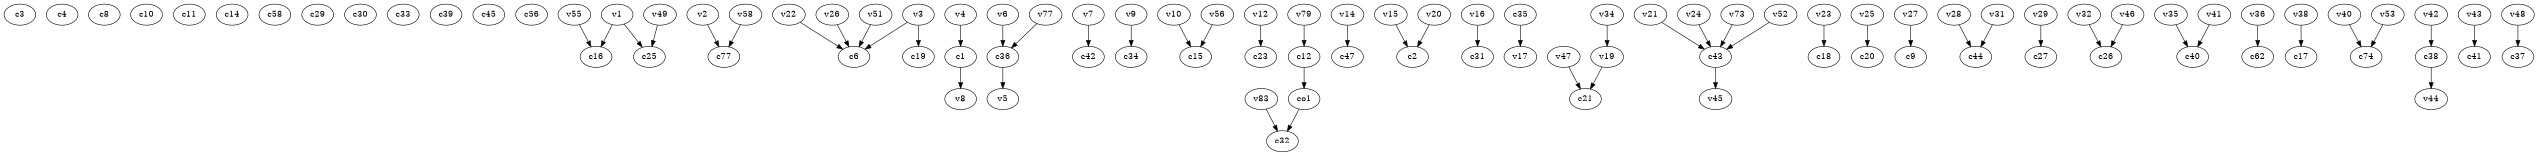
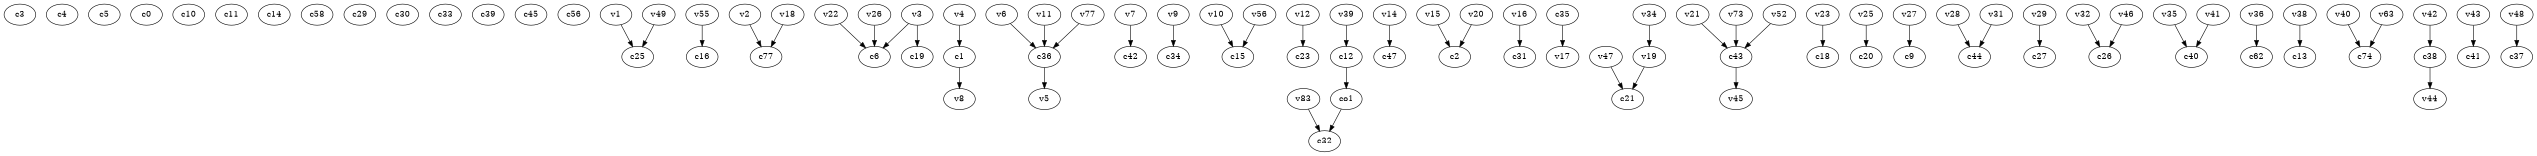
  strict digraph {
    fontname="DejaVu Serif"
    node [fontname="DejaVu Serif"]
    edge [fontname="DejaVu Serif" weight=1]
    c3
    c4
-   c8
+   c5
+   c8 [label=c0]
    c10
    c11
    c14
    n8 [label=c58]
    c29
    c30
    c33
    c39
    c45
    n14 [label=c56]
    v1
    c16
    c25
    n18 [label=c77]
    v2
    v3
    c6
    c19
    v4
    c1
    v8
    c36
    v5
    v6
    v7
    c42
    v9
    c34
    v10
    c15
+   v11
    v12
    c23
    n38 [label=v83]
    c32
    v14
    c47
    v15
    c2
    v16
    c31
    c35
    v17
-   v18 [label=v58]
+   v18
    v19
    c21
    v20
    v21
    c43
    v45
    v22
    v23
    c18
-   v24
    v25
    c20
    v26
    v27
    c9
    v28
    c44
    v29
    c27
    v31
    v32
    c26
    n71 [label=v73]
    v34
    v35
    c40
    n75 [label=c62]
    v36
    n77 [label=v77]
    v38
-   c13 [label=c17]
-   v39 [label=v79]
+   c13
+   v39
    c12
    co1
    n83 [label=c74]
    v40
    v41
    v42
    c38
    v44
    v43
    c41
    v46
    v47
    v48
    c37
    v49
    n96 [label=v55]
-   v51
    v52
-   v53
+   v53 [label=v63]
    n100 [label=v56]
-   v1 -> c16
    v1 -> c25
    v2 -> n18
    v3 -> c6
    v3 -> c19
    v4 -> c1
    c1 -> v8
    c36 -> v5
    v6 -> c36
    v7 -> c42
    v9 -> c34
    v10 -> c15
+   v11 -> c36
    v12 -> c23
    n38 -> c32
    v14 -> c47
    v15 -> c2
    v16 -> c31
    c35 -> v17
    v18 -> n18
    v19 -> c21
    v20 -> c2
    v21 -> c43
    c43 -> v45
    v22 -> c6
    v23 -> c18
-   v24 -> c43
    v25 -> c20
    v26 -> c6
    v27 -> c9
    v28 -> c44
    v29 -> c27
    v31 -> c44
    v32 -> c26
    n71 -> c43
    v34 -> v19
    v35 -> c40
    v36 -> n75
    n77 -> c36
    v38 -> c13
    v39 -> c12
    c12 -> co1
    co1 -> c32
    v40 -> n83
    v41 -> c40
    v42 -> c38
    c38 -> v44
    v43 -> c41
    v46 -> c26
    v47 -> c21
    v48 -> c37
    v49 -> c25
    n96 -> c16
-   v51 -> c6
    v52 -> c43
    v53 -> n83
    n100 -> c15
  }
